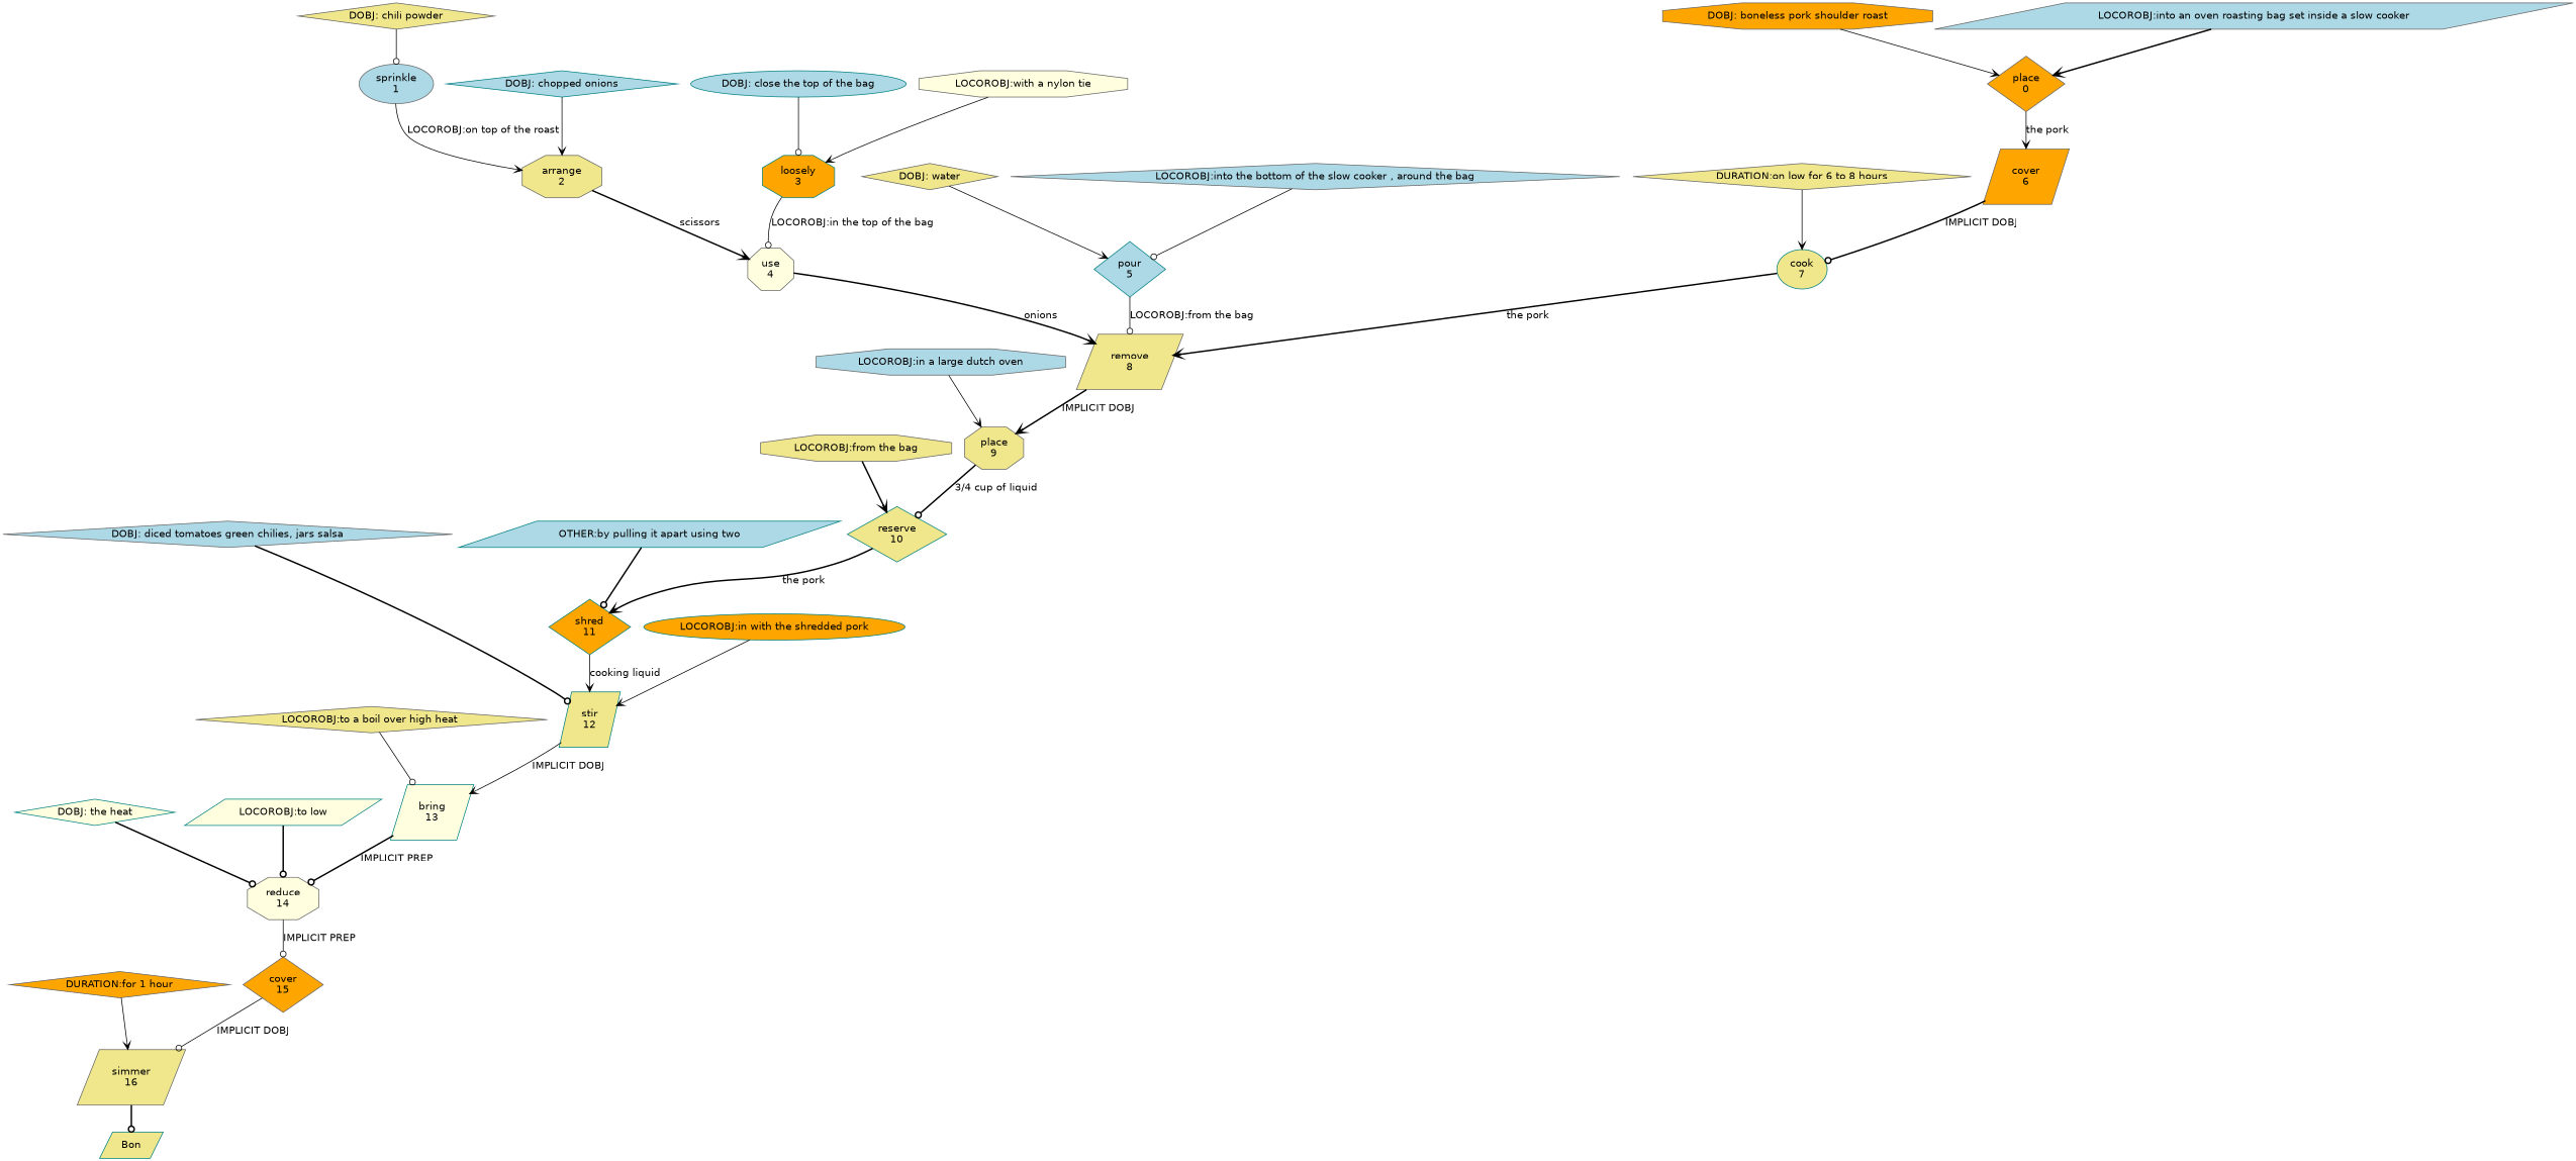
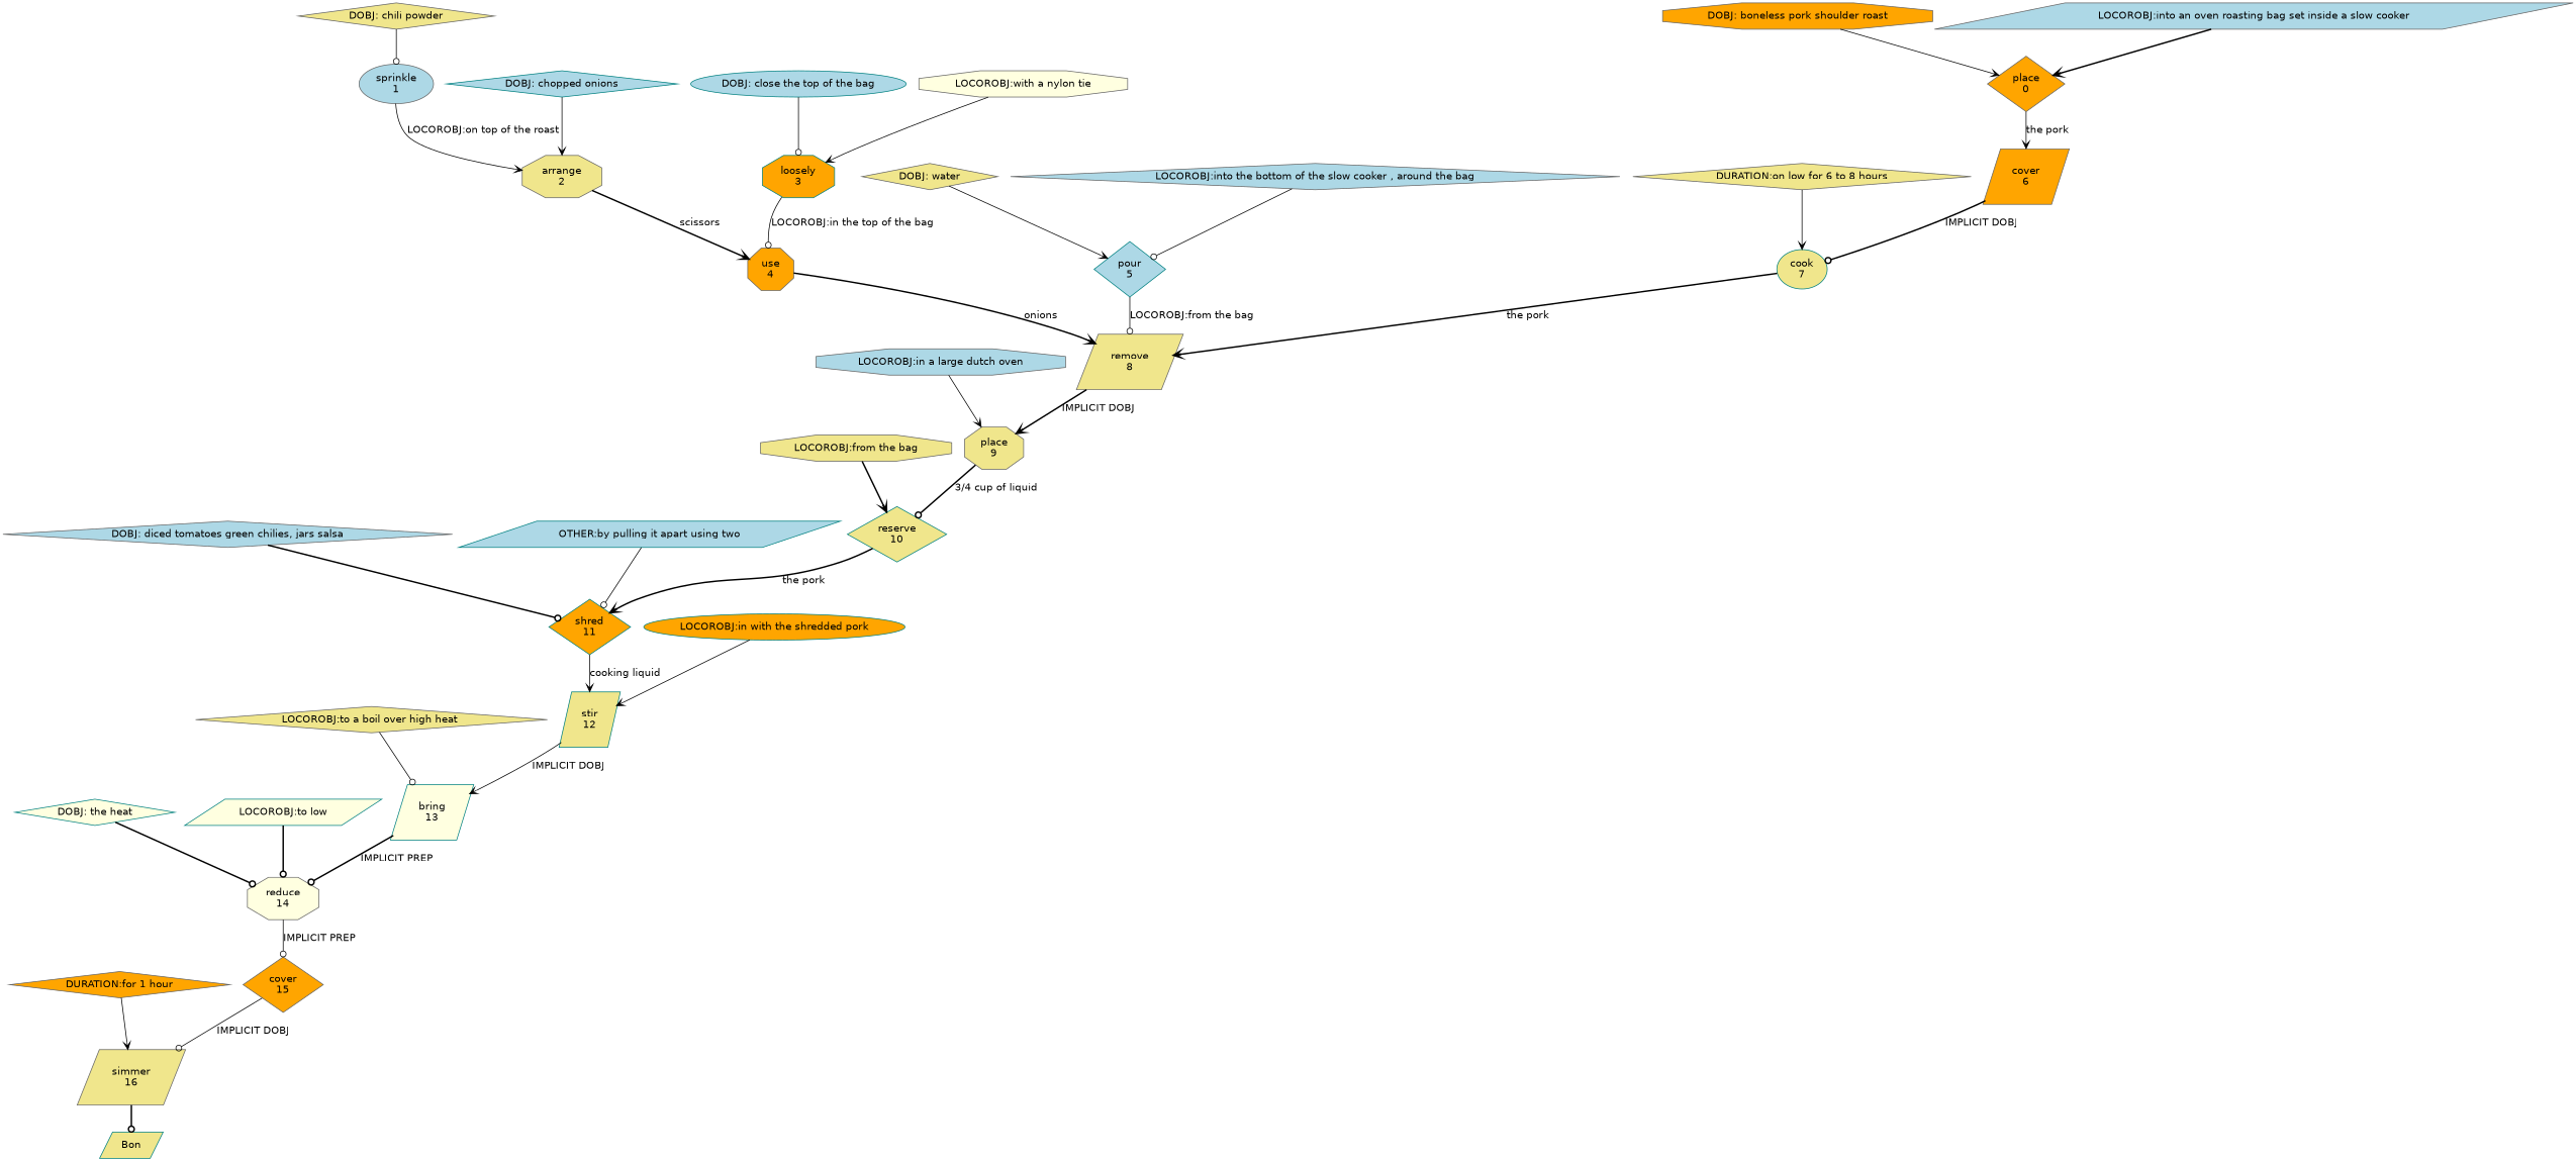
  digraph {
    fontname="DejaVu Sans"
    node [color=gray40 fillcolor=khaki fontname="DejaVu Sans" shape=diamond style=filled]
    edge [arrowhead=vee fontname="DejaVu Sans" style=solid]
    n1 [fillcolor=orange label="place\n0"]
    n2 [fillcolor=orange label="cover\n6" shape=parallelogram]
    n3 [color=teal label="cook\n7" shape=ellipse]
    n4 [fillcolor=lightblue label="sprinkle\n1" shape=ellipse]
    n5 [label="arrange\n2" shape=octagon]
-   n6 [fillcolor=lightyellow label="use\n4" shape=octagon]
+   n6 [fillcolor=orange label="use\n4" shape=octagon]
    n7 [label="remove\n8" shape=parallelogram]
    n8 [color=teal fillcolor=orange label="loosely\n3" shape=octagon]
    n9 [label="place\n9" shape=octagon]
    n10 [color=teal fillcolor=lightblue label="pour\n5"]
    n11 [color=teal label="reserve\n10"]
    n12 [color=teal fillcolor=orange label="shred\n11"]
    n13 [color=teal label="stir\n12" shape=parallelogram]
    n14 [color=teal fillcolor=lightyellow label="bring\n13" shape=parallelogram]
    n15 [fillcolor=lightyellow label="reduce\n14" shape=octagon]
    n16 [fillcolor=orange label="cover\n15"]
    n17 [label="simmer\n16" shape=parallelogram]
    n18 [color=teal label=Bon shape=parallelogram]
    n19 [color=teal fillcolor=lightblue label="DOBJ: close the top of the bag" shape=ellipse]
    n20 [fillcolor=lightyellow label="LOCOROBJ:with a nylon tie" shape=octagon]
    n21 [label="DOBJ: chili powder"]
    n22 [fillcolor=orange label="DOBJ: boneless pork shoulder roast" shape=octagon]
    n23 [fillcolor=lightblue label="LOCOROBJ:into an oven roasting bag set inside a slow cooker" shape=parallelogram]
    n24 [label="DOBJ: water"]
    n25 [fillcolor=lightblue label="LOCOROBJ:into the bottom of the slow cooker , around the bag"]
    n26 [color=teal fillcolor=lightblue label="DOBJ: chopped onions"]
    n27 [label="DURATION:on low for 6 to 8 hours"]
    n28 [fillcolor=lightblue label="LOCOROBJ:in a large dutch oven" shape=octagon]
    n29 [label="LOCOROBJ:from the bag" shape=octagon]
    n30 [color=teal fillcolor=lightblue label="OTHER:by pulling it apart using two" shape=parallelogram]
    n31 [fillcolor=lightblue label="DOBJ: diced tomatoes green chilies, jars salsa"]
    n32 [color=teal fillcolor=orange label="LOCOROBJ:in with the shredded pork" shape=ellipse]
    n33 [label="LOCOROBJ:to a boil over high heat "]
    n34 [color=teal fillcolor=lightyellow label="DOBJ: the heat"]
    n35 [color=teal fillcolor=lightyellow label="LOCOROBJ:to low" shape=parallelogram]
    n36 [fillcolor=orange label="DURATION:for 1 hour"]
    n1 -> n2 [label="the pork"]
    n2 -> n3 [arrowhead=odot label="IMPLICIT DOBJ" style=bold]
    n3 -> n7 [label="the pork" style=bold]
    n4 -> n5 [label="LOCOROBJ:on top of the roast"]
    n5 -> n6 [label=scissors style=bold]
    n6 -> n7 [label=onions style=bold]
    n7 -> n9 [label="IMPLICIT DOBJ" style=bold]
    n8 -> n6 [arrowhead=odot label="LOCOROBJ:in the top of the bag"]
    n9 -> n11 [arrowhead=odot label="3/4 cup of liquid" style=bold]
    n10 -> n7 [arrowhead=odot label="LOCOROBJ:from the bag"]
    n11 -> n12 [label="the pork" style=bold]
    n12 -> n13 [label="cooking liquid"]
    n13 -> n14 [label="IMPLICIT DOBJ"]
    n14 -> n15 [arrowhead=odot label="IMPLICIT PREP" style=bold]
    n15 -> n16 [arrowhead=odot label="IMPLICIT PREP"]
    n16 -> n17 [arrowhead=odot label="IMPLICIT DOBJ"]
    n17 -> n18 [arrowhead=odot style=bold]
    n19 -> n8 [arrowhead=odot]
    n20 -> n8
    n21 -> n4 [arrowhead=odot]
    n22 -> n1
    n23 -> n1 [style=bold]
    n24 -> n10
    n25 -> n10 [arrowhead=odot]
    n26 -> n5
    n27 -> n3
    n28 -> n9
    n29 -> n11 [style=bold]
-   n30 -> n12 [arrowhead=odot style=bold]
-   n31 -> n13 [arrowhead=odot style=bold]
+   n30 -> n12 [arrowhead=odot]
+   n31 -> n12 [arrowhead=odot style=bold]
    n32 -> n13
    n33 -> n14 [arrowhead=odot]
    n34 -> n15 [arrowhead=odot style=bold]
    n35 -> n15 [arrowhead=odot style=bold]
    n36 -> n17
  }
